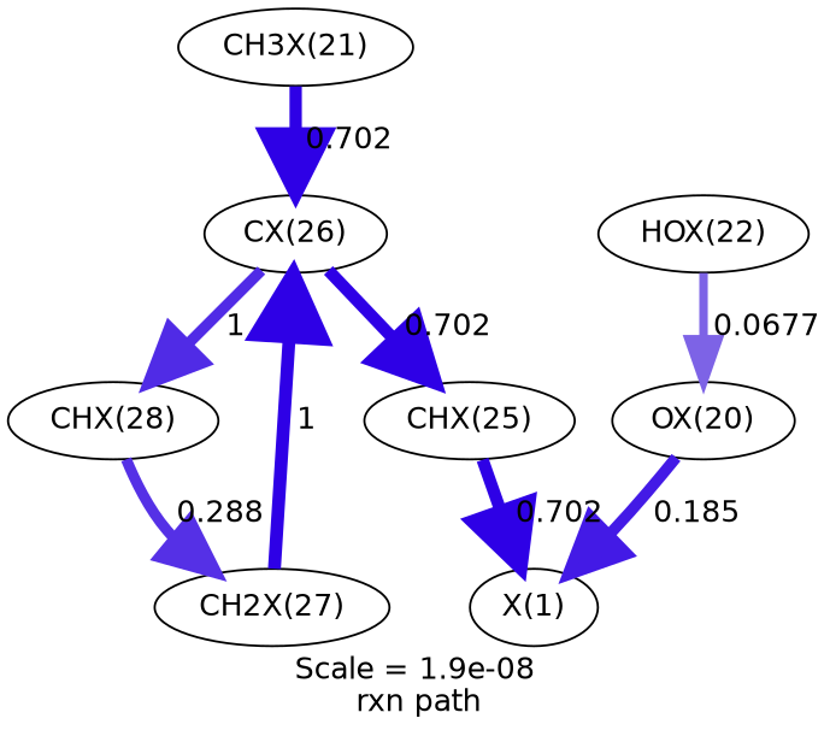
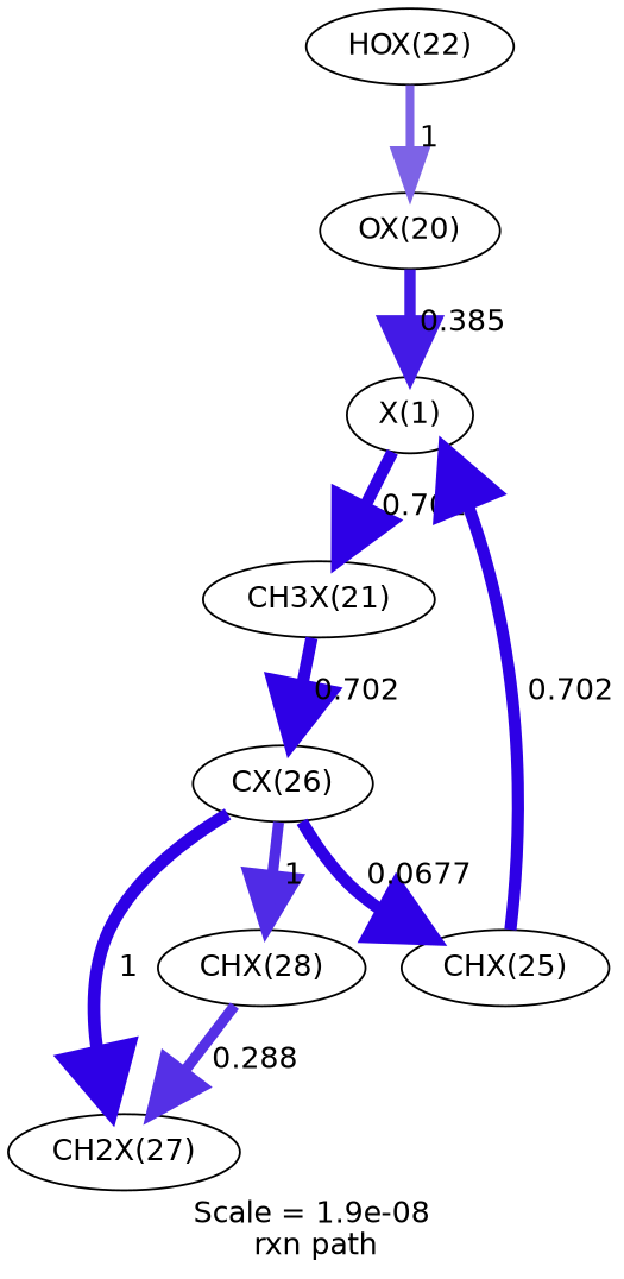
  digraph {
    fontname=Helvetica
    label="Scale = 1.9e-08\l rxn path"
    node [fontname=Helvetica]
    edge [arrowsize=2.87 color="0.7, 1.2, 0.9" fontname=Helvetica style="setlinewidth(5.73)"]
    n1 [label="OX(20)"]
    n2 [label="X(1)"]
    n3 [label="CH3X(21)"]
    n4 [label="HOX(22)"]
    n5 [label="CX(26)"]
    n6 [label="CH2X(27)"]
    n7 [label="CHX(25)"]
    n8 [label="CHX(28)"]
-   n1 -> n2 [arrowsize=2.64 color="0.7, 0.885, 0.9" label=" 0.185" style="setlinewidth(5.28)"]
+   n1 -> n2 [arrowsize=2.64 color="0.7, 0.885, 0.9" label=" 0.385" style="setlinewidth(5.28)"]
+   n2 -> n3 [label=" 0.702"]
    n3 -> n5 [label=" 0.702"]
-   n4 -> n1 [arrowsize=1.98 color="0.7, 0.568, 0.9" label=" 0.0677" style="setlinewidth(3.97)"]
-   n5 -> n7 [label=" 0.702"]
+   n4 -> n1 [arrowsize=1.98 color="0.7, 0.568, 0.9" label=" 1" style="setlinewidth(3.97)"]
+   n5 -> n7 [label=" 0.0677"]
    n5 -> n8 [arrowsize=2.56 color="0.7, 0.813, 0.9" label=" 1" style="setlinewidth(5.12)"]
-   n6 -> n5 [arrowsize=3 color="0.7, 1.5, 0.9" label=" 1" style="setlinewidth(6)"]
+   n5 -> n6 [arrowsize=3 color="0.7, 1.5, 0.9" label=" 1" style="setlinewidth(6)"]
    n7 -> n2 [label=" 0.702"]
    n8 -> n6 [arrowsize=2.53 color="0.7, 0.788, 0.9" label=" 0.288" style="setlinewidth(5.06)"]
  }
